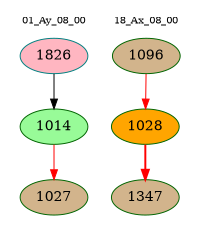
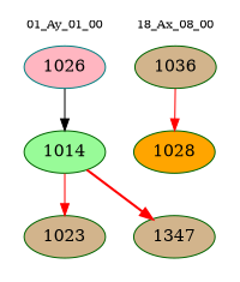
  digraph {
    node [color=darkgreen fillcolor=tan style=filled]
    edge [color=red style=solid]
-   n1 [color=teal fillcolor=lightpink label=1826]
+   n1 [color=teal fillcolor=lightpink label=1026]
    n2 [fillcolor=palegreen label=1014]
-   n3 [label=1027]
-   n4 [label=1096]
+   n3 [label=1023]
+   n4 [label=1036]
    n5 [fillcolor=orange label=1028]
    n6 [label=1347]
    subgraph cluster_1 {
      color=white
      fontsize=10
-     label="01_Ay_08_00"
+     label="01_Ay_01_00"
      n1
      n2
      n3
    }
    subgraph cluster_2 {
      color=white
      fontsize=10
      label="18_Ax_08_00"
      n4
      n5
      n6
    }
    n1 -> n2 [color=black]
    n2 -> n3
    n4 -> n5
-   n5 -> n6 [style=bold]
+   n2 -> n6 [style=bold]
  }
